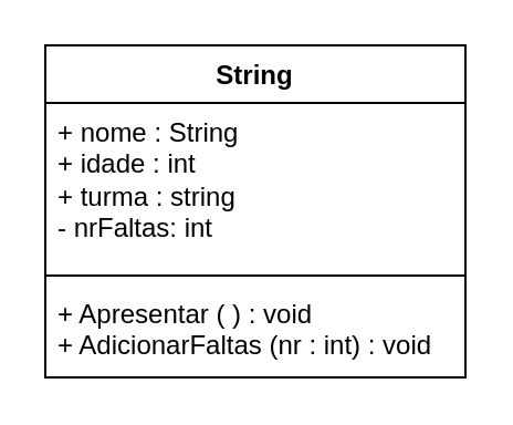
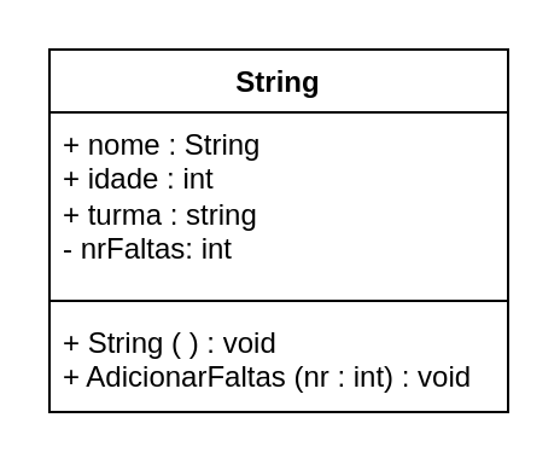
  <mxCell id="0" />
  <mxCell id="1" parent="0" />
  <mxCell id="2" value="String" style="swimlane;fontStyle=1;align=center;verticalAlign=top;childLayout=stackLayout;horizontal=1;startSize=26;horizontalStack=0;resizeParent=1;resizeParentMax=0;resizeLast=0;collapsible=1;marginBottom=0;whiteSpace=wrap;html=1;" vertex="1" parent="1"><mxGeometry x="20" y="20" width="190" height="150" as="geometry" /></mxCell>
  <mxCell id="3" value="+ nome : String&lt;br&gt;+ idade : int&lt;br&gt;+ turma : string&lt;br&gt;- nrFaltas: int" style="text;strokeColor=none;fillColor=none;align=left;verticalAlign=top;spacingLeft=4;spacingRight=4;overflow=hidden;rotatable=0;points=[[0,0.5],[1,0.5]];portConstraint=eastwest;whiteSpace=wrap;html=1;" vertex="1" parent="2"><mxGeometry y="26" width="190" height="74" as="geometry" /></mxCell>
  <mxCell id="4" value="" style="line;strokeWidth=1;fillColor=none;align=left;verticalAlign=middle;spacingTop=-1;spacingLeft=3;spacingRight=3;rotatable=0;labelPosition=right;points=[];portConstraint=eastwest;strokeColor=inherit;" vertex="1" parent="2"><mxGeometry y="100" width="190" height="8" as="geometry" /></mxCell>
- <mxCell id="5" value="+ Apresentar ( ) : void&lt;br&gt;+ AdicionarFaltas (nr : int) : void" style="text;strokeColor=none;fillColor=none;align=left;verticalAlign=top;spacingLeft=4;spacingRight=4;overflow=hidden;rotatable=0;points=[[0,0.5],[1,0.5]];portConstraint=eastwest;whiteSpace=wrap;html=1;" vertex="1" parent="2"><mxGeometry y="108" width="190" height="42" as="geometry" /></mxCell>
+ <mxCell id="5" value="+ String ( ) : void&lt;br&gt;+ AdicionarFaltas (nr : int) : void" style="text;strokeColor=none;fillColor=none;align=left;verticalAlign=top;spacingLeft=4;spacingRight=4;overflow=hidden;rotatable=0;points=[[0,0.5],[1,0.5]];portConstraint=eastwest;whiteSpace=wrap;html=1;" vertex="1" parent="2"><mxGeometry y="108" width="190" height="42" as="geometry" /></mxCell>
